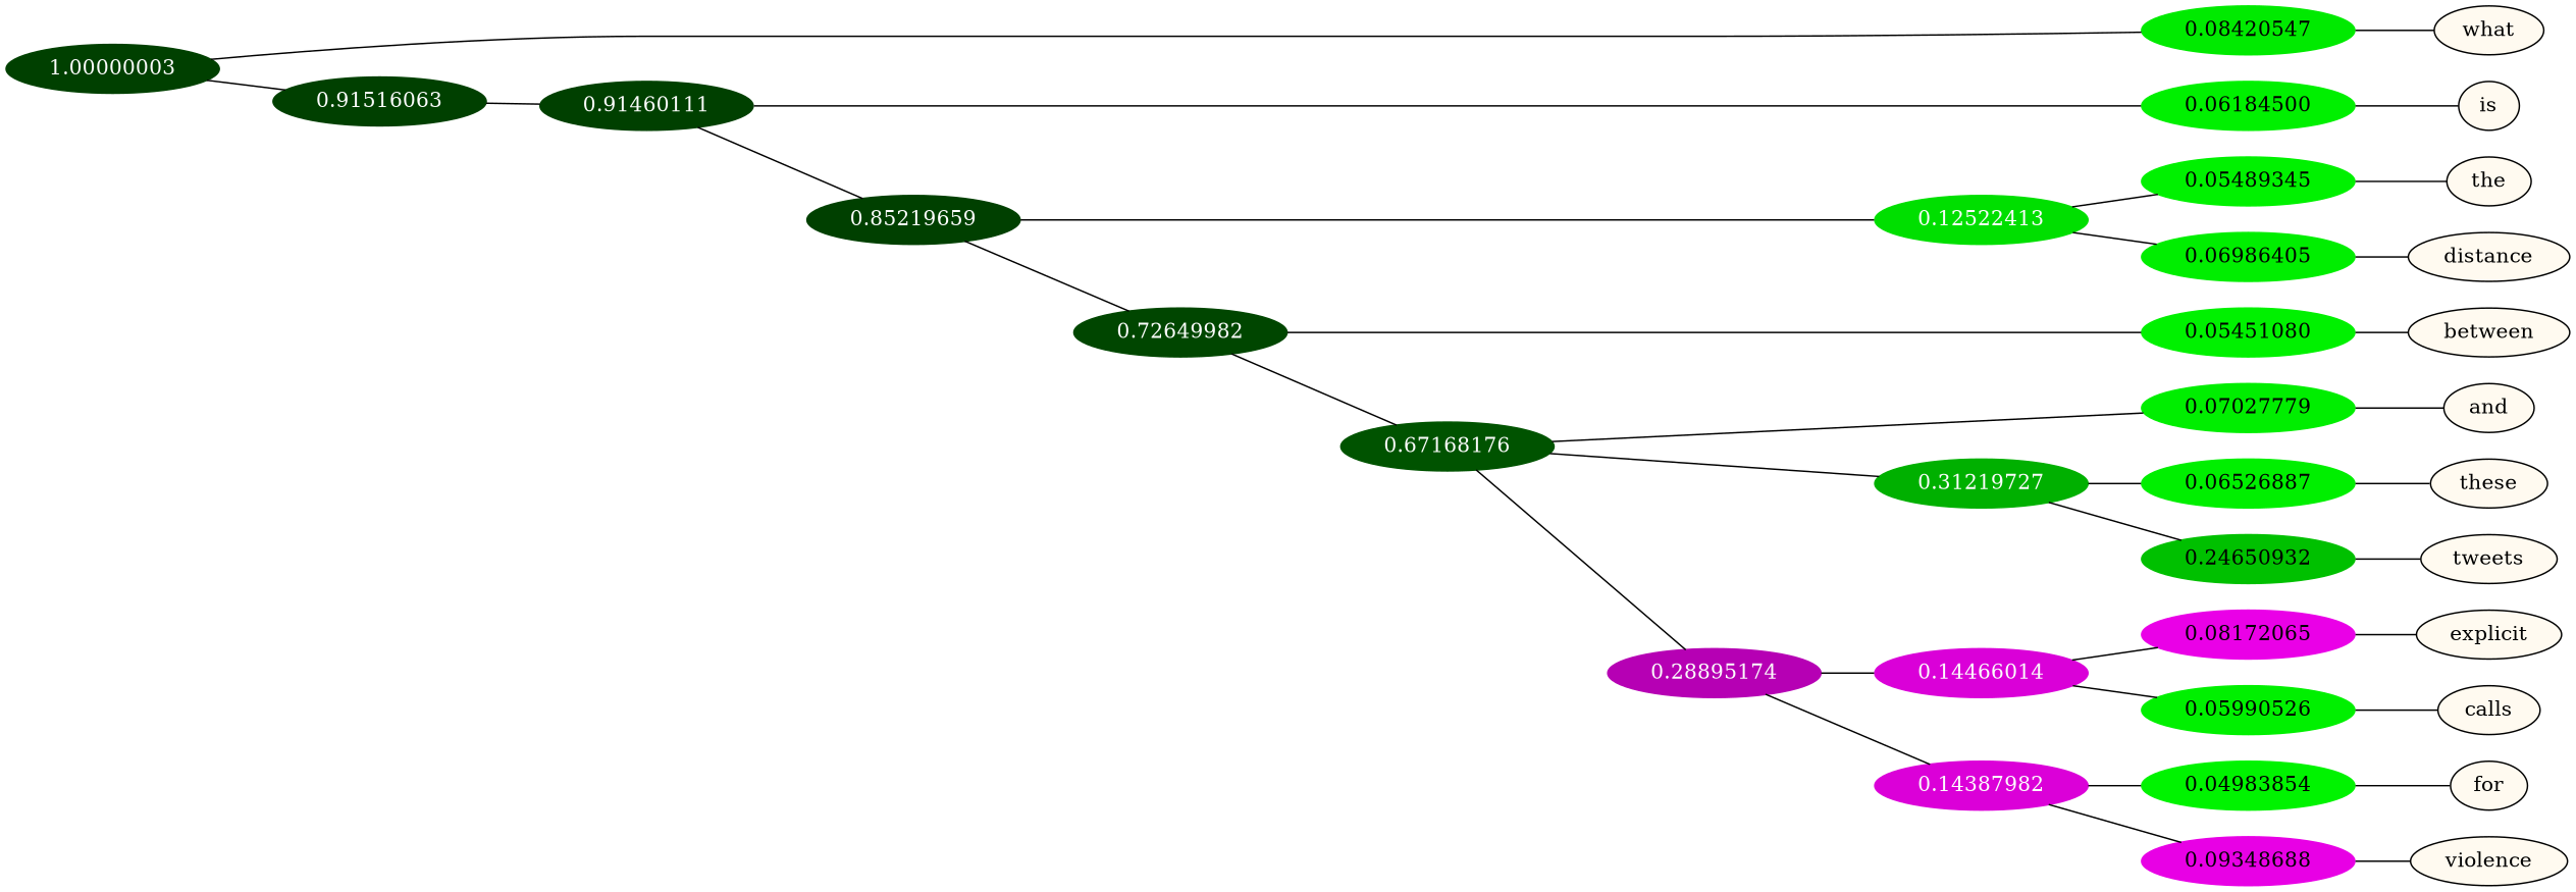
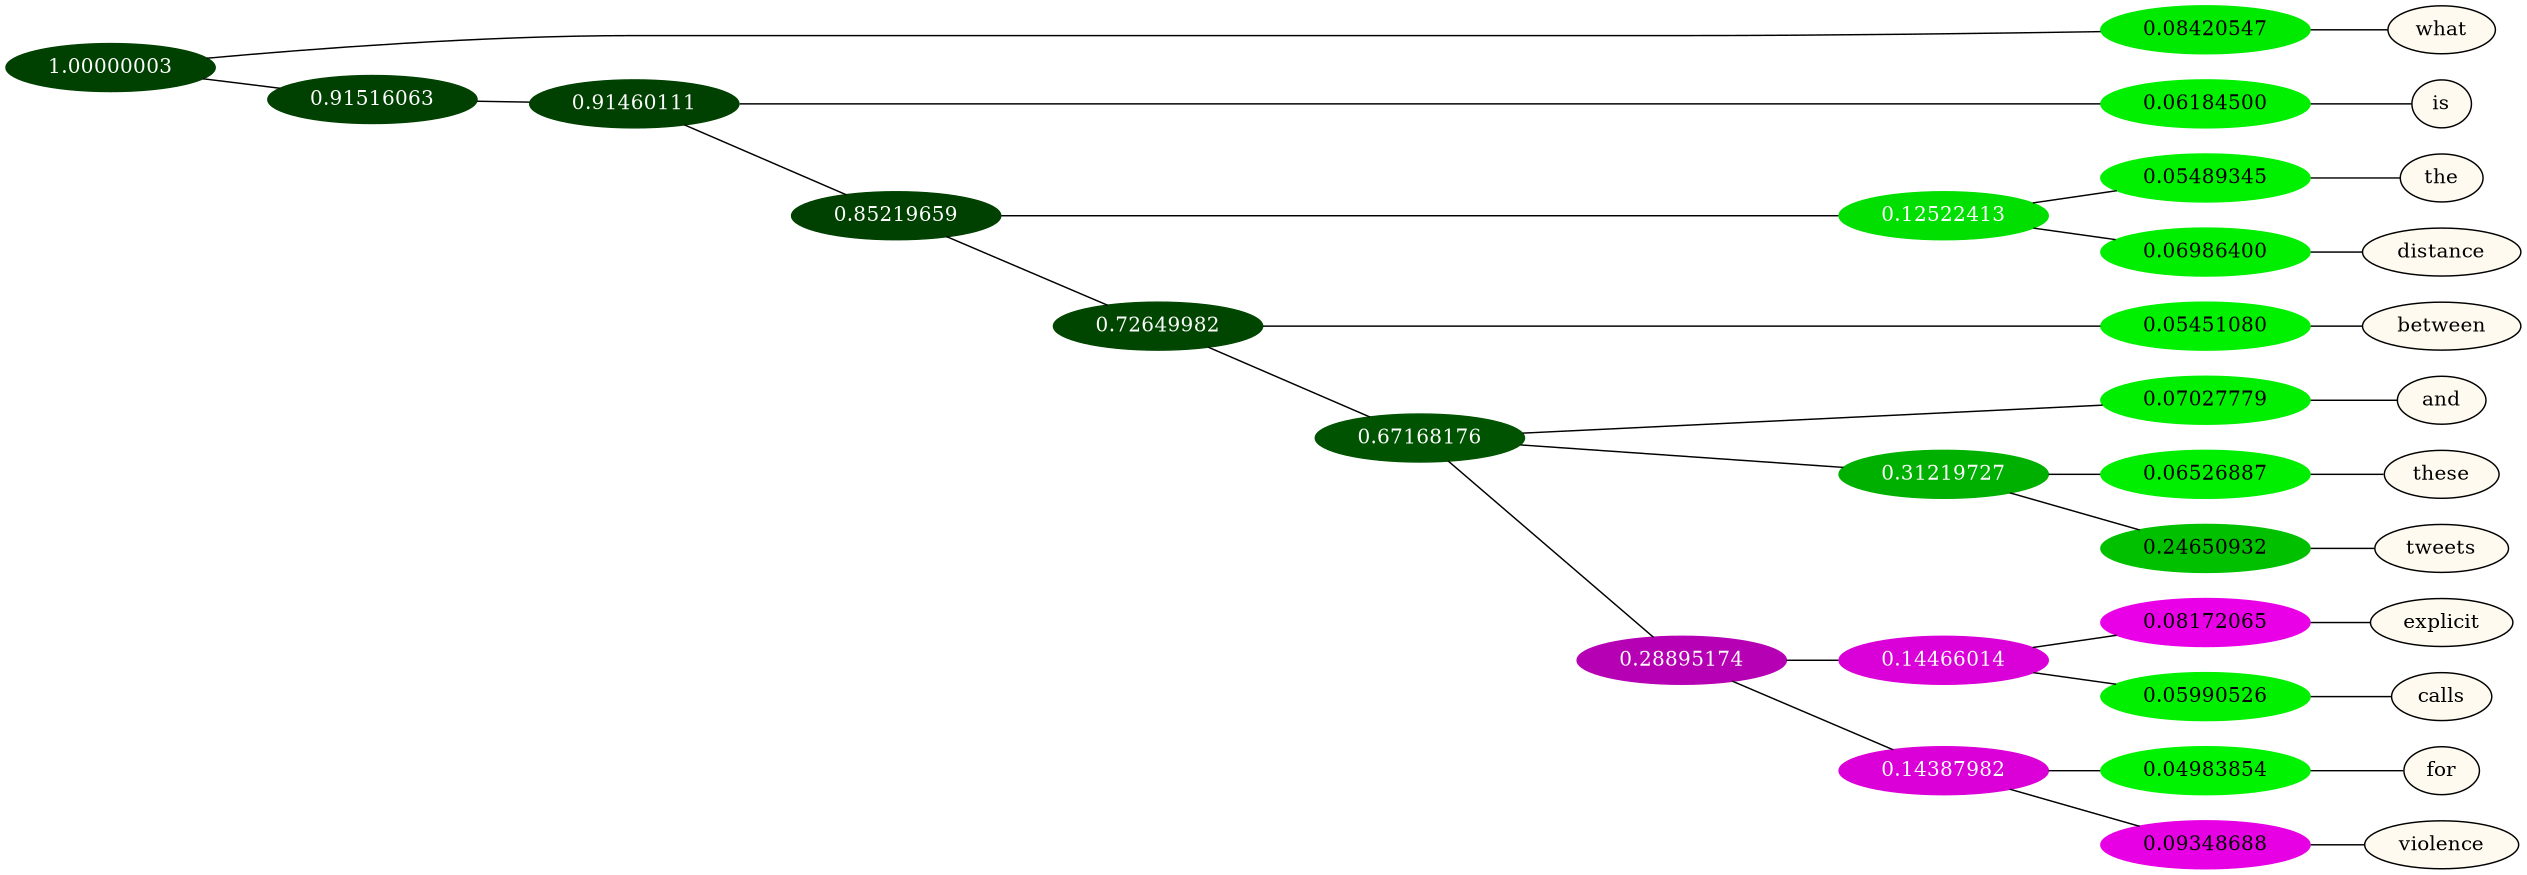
  graph {
    rankdir=LR
    node [color=black format=png nodesep=0.001 ordering=out overlap_scaling=0.01 ranksep=0.001 style=filled]
    n1 [fillcolor=floralwhite height=0.15 label=what style="filled,solid" width=0.15]
    n2 [fillcolor=floralwhite height=0.15 label=is style="filled,solid" width=0.15]
    n3 [fillcolor=floralwhite height=0.15 label=the style="filled,solid" width=0.15]
    n4 [fillcolor=floralwhite height=0.15 label=distance style="filled,solid" width=0.15]
    n5 [fillcolor=floralwhite height=0.15 label=between style="filled,solid" width=0.15]
    n6 [fillcolor=floralwhite height=0.15 label=these style="filled,solid" width=0.15]
    n7 [fillcolor=floralwhite height=0.15 label=tweets style="filled,solid" width=0.15]
    n8 [fillcolor=floralwhite height=0.15 label=and style="filled,solid" width=0.15]
    n9 [fillcolor=floralwhite height=0.15 label=explicit style="filled,solid" width=0.15]
    n10 [fillcolor=floralwhite height=0.15 label=calls style="filled,solid" width=0.15]
    n11 [fillcolor=floralwhite height=0.15 label=for style="filled,solid" width=0.15]
    n12 [fillcolor=floralwhite height=0.15 label=violence style="filled,solid" width=0.15]
    n13 [color="0.334 1.000 0.916" fontcolor=black height=0.15 label=0.08420547 width=0.15]
    n14 [color="0.334 1.000 0.938" fontcolor=black height=0.15 label=0.06184500 width=0.15]
    n15 [color="0.334 1.000 0.945" fontcolor=black height=0.15 label=0.05489345 width=0.15]
-   n16 [color="0.334 1.000 0.930" fontcolor=black height=0.15 label=0.06986405 width=0.15]
+   n16 [color="0.334 1.000 0.930" fontcolor=black height=0.15 label=0.06986400 width=0.15]
    n17 [color="0.334 1.000 0.945" fontcolor=black height=0.15 label=0.05451080 width=0.15]
    n18 [color="0.334 1.000 0.935" fontcolor=black height=0.15 label=0.06526887 width=0.15]
    n19 [color="0.334 1.000 0.753" fontcolor=black height=0.15 label=0.24650932 width=0.15]
    n20 [color="0.334 1.000 0.930" fontcolor=black height=0.15 label=0.07027779 width=0.15]
    n21 [color="0.835 1.000 0.915" fontcolor=black height=0.15 label=0.08172065 width=0.15]
    n22 [color="0.334 1.000 0.940" fontcolor=black height=0.15 label=0.05990526 width=0.15]
    n23 [color="0.334 1.000 0.950" fontcolor=black height=0.15 label=0.04983854 width=0.15]
    n24 [color="0.835 1.000 0.907" fontcolor=black height=0.15 label=0.09348688 width=0.15]
    n25 [color="0.334 1.000 0.250" fontcolor=grey99 height=0.15 label=1.00000003 width=0.15]
    n26 [color="0.334 1.000 0.250" fontcolor=grey99 height=0.15 label=0.91516063 width=0.15]
    n27 [color="0.334 1.000 0.250" fontcolor=grey99 height=0.15 label=0.91460111 width=0.15]
    n28 [color="0.334 1.000 0.250" fontcolor=grey99 height=0.15 label=0.85219659 width=0.15]
    n29 [color="0.334 1.000 0.875" fontcolor=grey99 height=0.15 label=0.12522413 width=0.15]
    n30 [color="0.334 1.000 0.274" fontcolor=grey99 height=0.15 label=0.72649982 width=0.15]
    n31 [color="0.334 1.000 0.328" fontcolor=grey99 height=0.15 label=0.67168176 width=0.15]
    n32 [color="0.334 1.000 0.688" fontcolor=grey99 height=0.15 label=0.31219727 width=0.15]
    n33 [color="0.835 1.000 0.711" fontcolor=grey99 height=0.15 label=0.28895174 width=0.15]
    n34 [color="0.835 1.000 0.855" fontcolor=grey99 height=0.15 label=0.14466014 width=0.15]
    n35 [color="0.835 1.000 0.856" fontcolor=grey99 height=0.15 label=0.14387982 width=0.15]
    subgraph sub_1 {
      rank=same
      n1
      n2
      n3
      n4
      n5
      n6
      n7
      n8
      n9
      n10
      n11
      n12
    }
    subgraph sub_2 {
      rank=same
      n13
      n14
      n15
      n16
      n17
      n18
      n19
      n20
      n21
      n22
      n23
      n24
    }
    n13 -- n1
    n14 -- n2
    n15 -- n3
    n16 -- n4
    n17 -- n5
    n18 -- n6
    n19 -- n7
    n20 -- n8
    n21 -- n9
    n22 -- n10
    n23 -- n11
    n24 -- n12
    n25 -- n13
    n25 -- n26
    n26 -- n27
    n27 -- n14
    n27 -- n28
    n28 -- n29
    n28 -- n30
    n29 -- n15
    n29 -- n16
    n30 -- n17
    n30 -- n31
    n31 -- n20
    n31 -- n32
    n31 -- n33
    n32 -- n18
    n32 -- n19
    n33 -- n34
    n33 -- n35
    n34 -- n21
    n34 -- n22
    n35 -- n23
    n35 -- n24
  }
